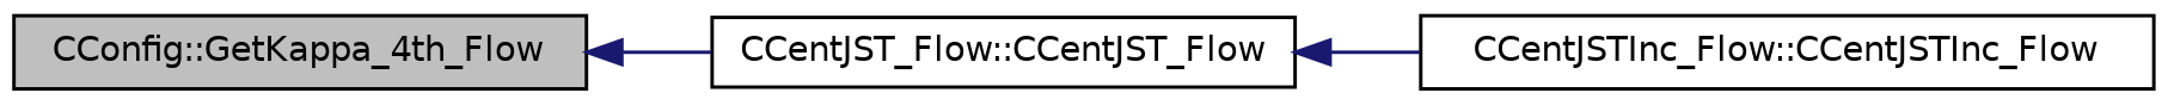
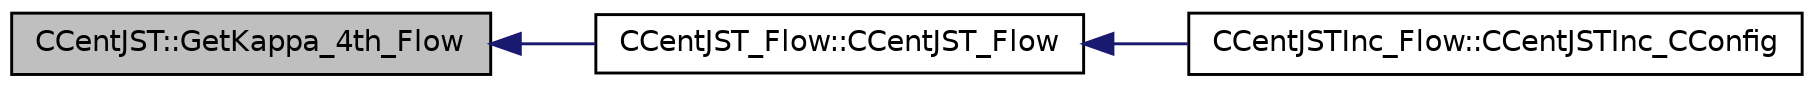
  digraph {
    fontname="DejaVu Sans"
    rankdir=LR
    node [color=black fillcolor=white fontname="DejaVu Sans" fontsize=10 shape=record style=filled]
    edge [color=midnightblue dir=back fontname="DejaVu Sans" fontsize=10 labelfontname=Helvetica labelfontsize=10 style=solid]
-   n1 [fillcolor=grey75 fontcolor=black height=0.2 label="CConfig::GetKappa_4th_Flow" width=0.4]
+   n1 [fillcolor=grey75 fontcolor=black height=0.2 label="CCentJST::GetKappa_4th_Flow" width=0.4]
    n2 [height=0.2 label="CCentJST_Flow::CCentJST_Flow" width=0.4]
-   n3 [height=0.2 label="CCentJSTInc_Flow::CCentJSTInc_Flow" width=0.4]
+   n3 [height=0.2 label="CCentJSTInc_Flow::CCentJSTInc_CConfig" width=0.4]
    n1 -> n2
    n2 -> n3
  }
